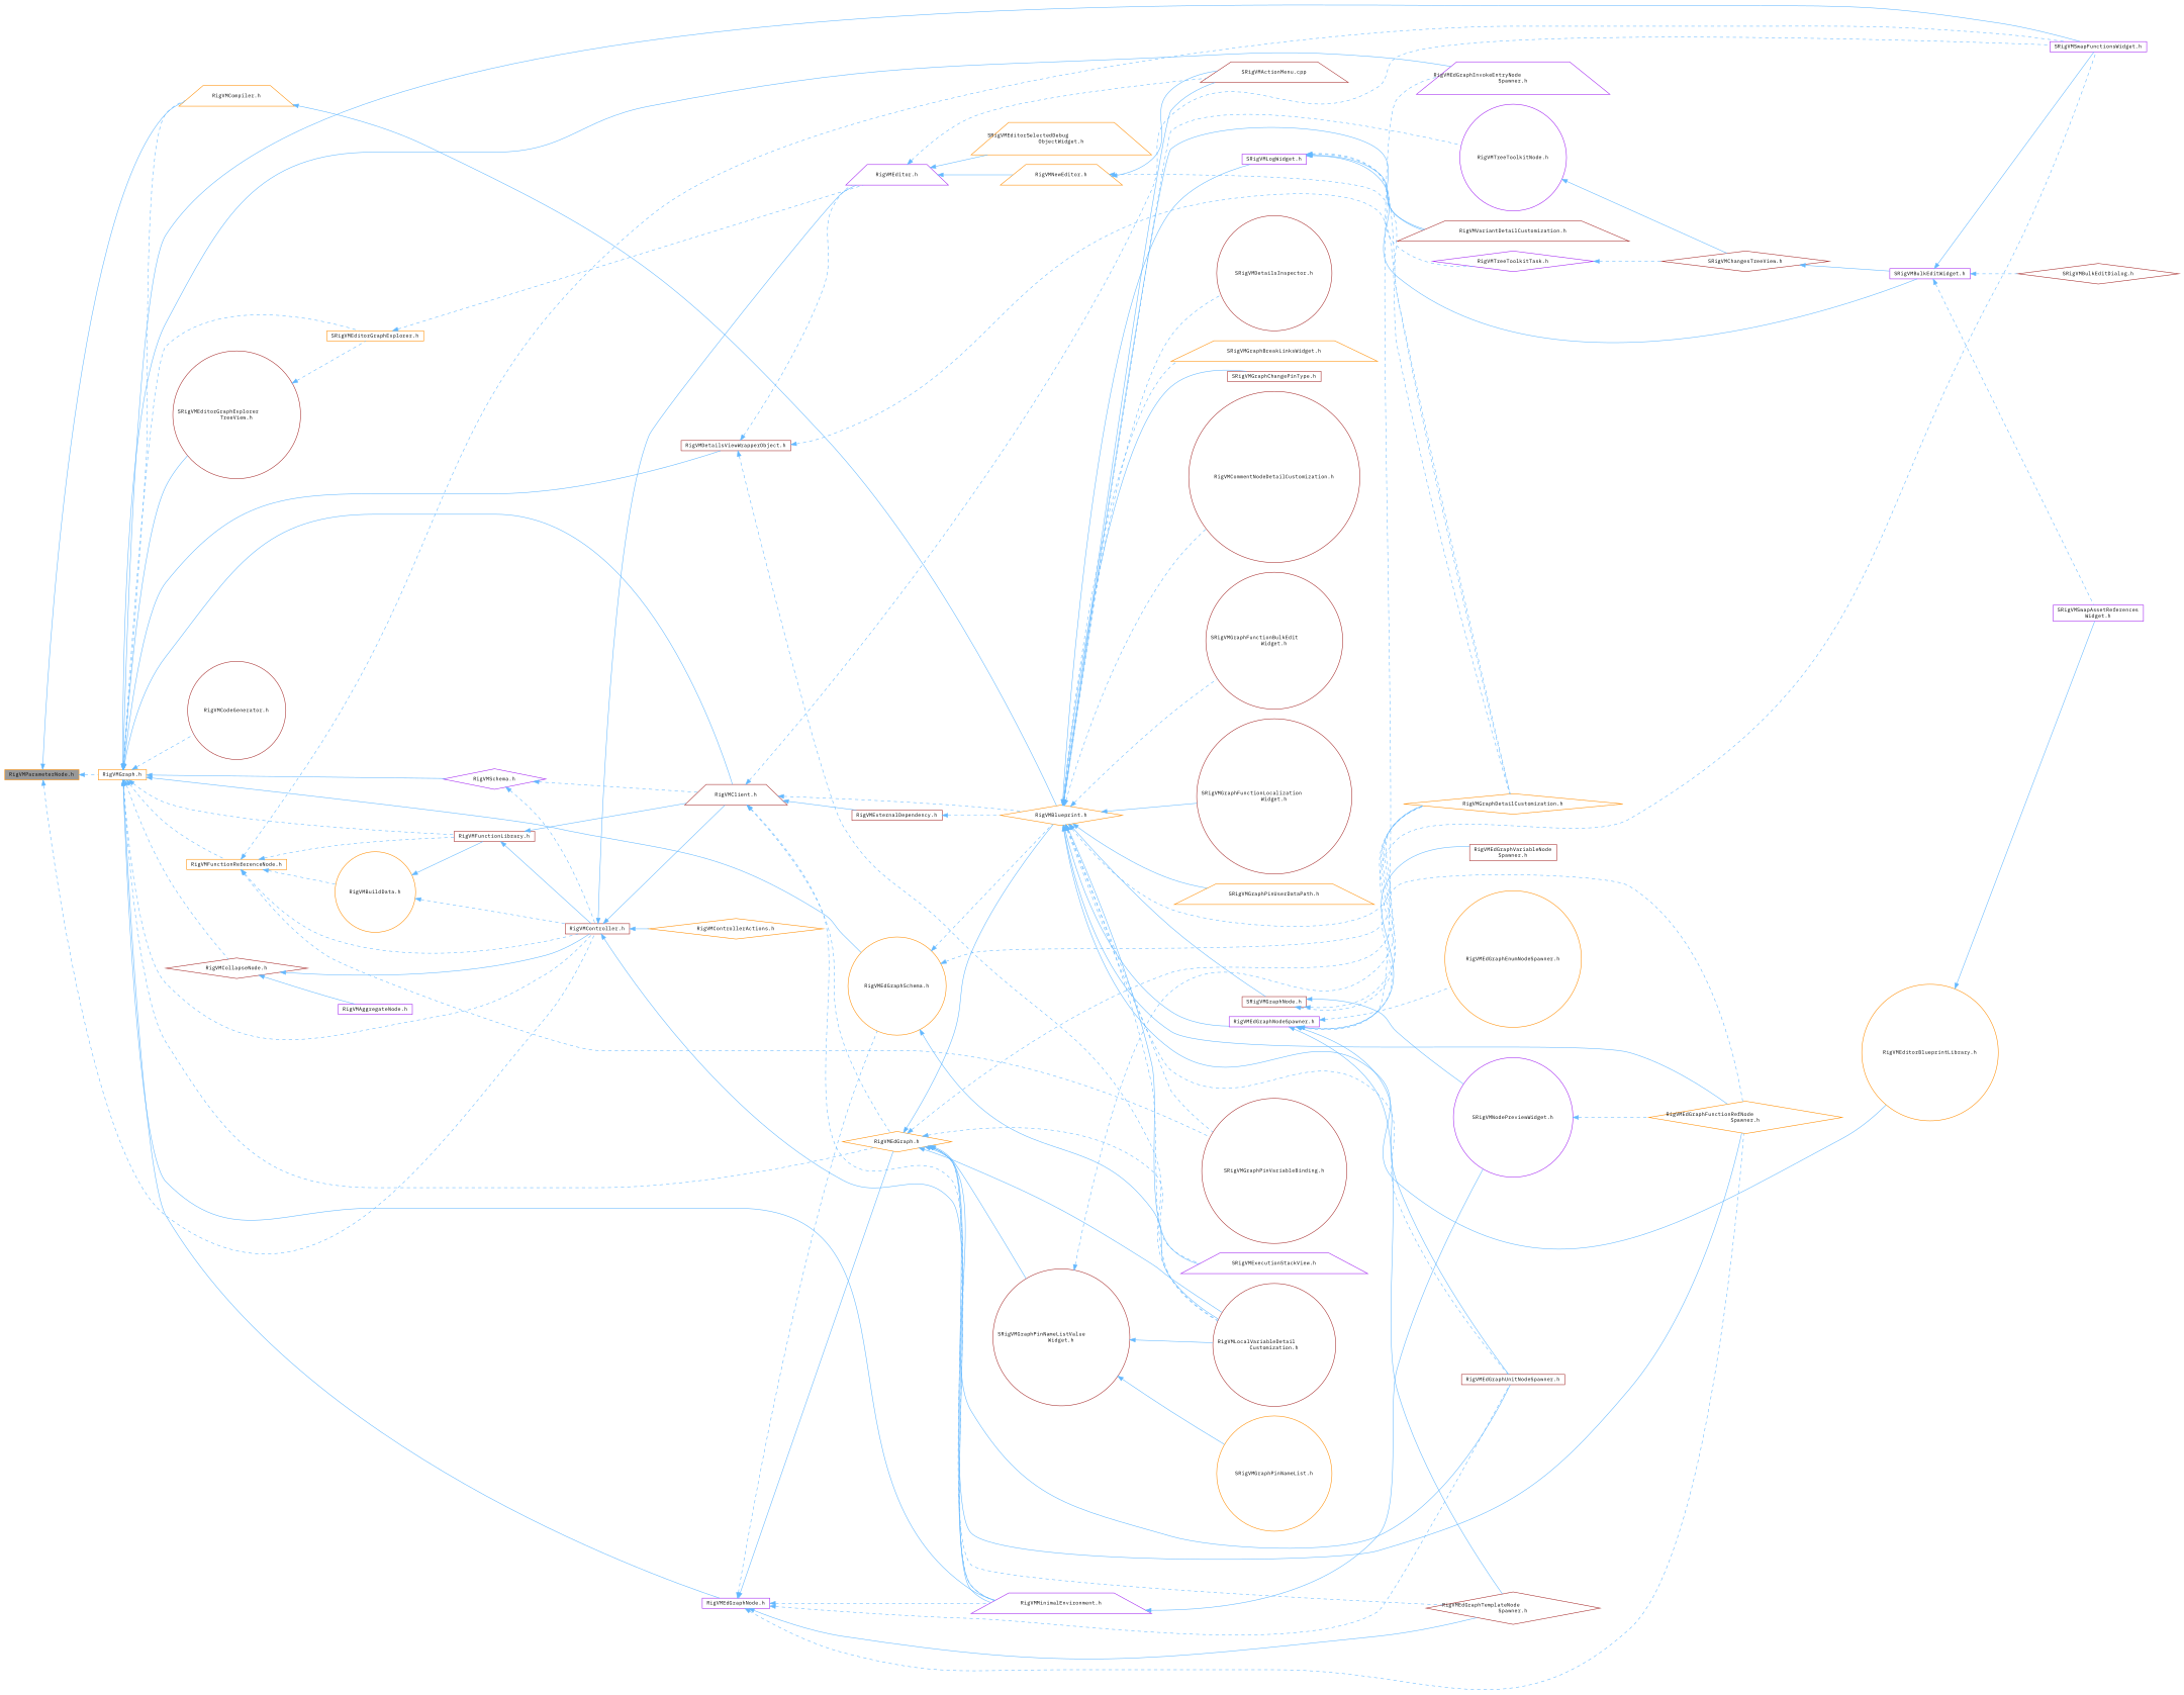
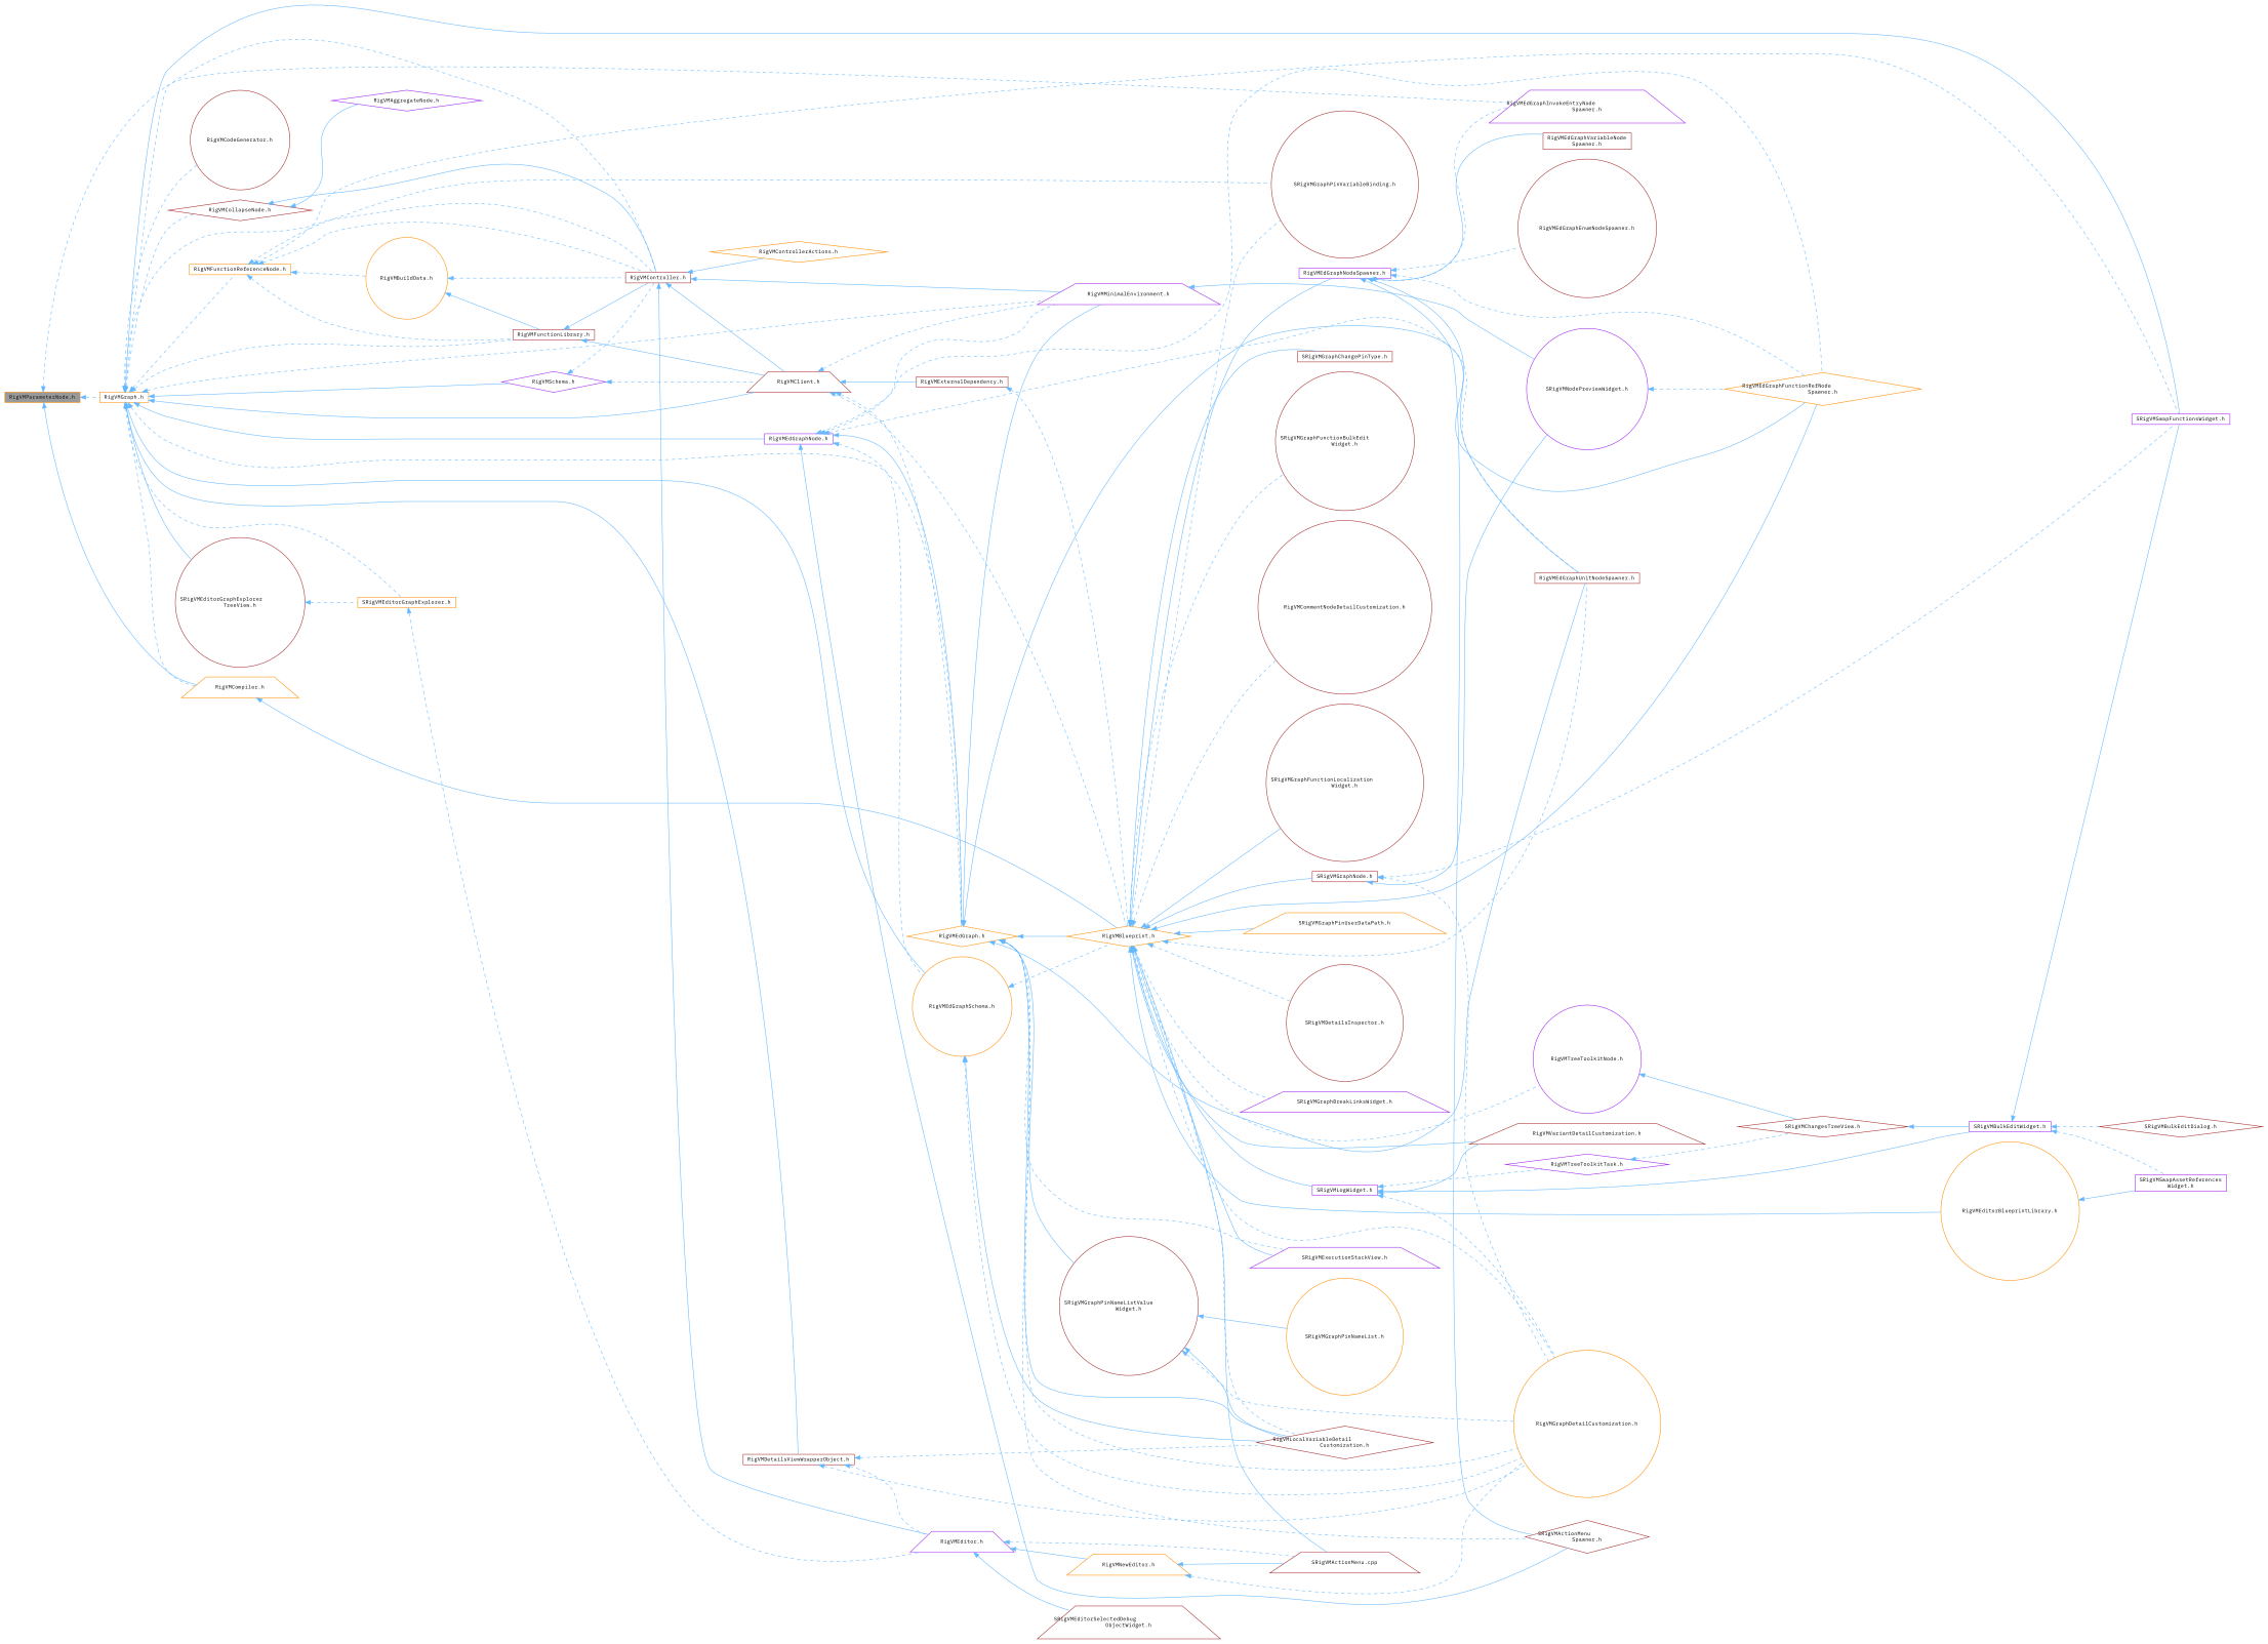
  digraph {
    fontname="IBM Plex Mono"
    rankdir=LR
    node [color=brown fillcolor=white fontname="IBM Plex Mono" fontsize=10 shape=box style=filled]
    edge [color=steelblue1 dir=back fontname="IBM Plex Mono" fontsize=10 labelfontname=Helvetica labelfontsize=10 style=dashed]
    n1 [color=darkorange fillcolor=grey60 fontcolor=black height=0.2 label="RigVMParameterNode.h" width=0.4]
    n2 [color=darkorange height=0.2 label="RigVMCompiler.h" shape=trapezium width=0.4]
    n3 [height=0.2 label="RigVMController.h" width=0.4]
    n4 [color=darkorange height=0.2 label="RigVMGraph.h" width=0.4]
    n5 [color=darkorange height=0.2 label="RigVMBlueprint.h" shape=diamond width=0.4]
    n6 [height=0.2 label="RigVMClient.h" shape=trapezium width=0.4]
    n7 [color=purple height=0.2 label="RigVMMinimalEnvironment.h" shape=trapezium width=0.4]
    n8 [color=darkorange height=0.2 label="RigVMControllerActions.h" shape=diamond width=0.4]
    n9 [color=purple height=0.2 label="RigVMEditor.h" shape=trapezium width=0.4]
    n10 [color=purple height=0.2 label="RigVMEdGraphInvokeEntryNode\lSpawner.h" shape=trapezium width=0.4]
    n11 [color=purple height=0.2 label="SRigVMSwapFunctionsWidget.h" width=0.4]
    n12 [color=darkorange height=0.2 label="RigVMEdGraph.h" shape=diamond width=0.4]
    n13 [height=0.2 label="RigVMCodeGenerator.h" shape=circle width=0.4]
    n14 [height=0.2 label="RigVMCollapseNode.h" shape=diamond width=0.4]
    n15 [height=0.2 label="RigVMDetailsViewWrapperObject.h" width=0.4]
    n16 [color=purple height=0.2 label="RigVMEdGraphNode.h" width=0.4]
    n17 [color=darkorange height=0.2 label="RigVMEdGraphSchema.h" shape=circle width=0.4]
    n18 [height=0.2 label="RigVMFunctionLibrary.h" width=0.4]
    n19 [color=darkorange height=0.2 label="RigVMFunctionReferenceNode.h" width=0.4]
    n20 [color=purple height=0.2 label="RigVMSchema.h" shape=diamond width=0.4]
    n21 [color=darkorange height=0.2 label="SRigVMEditorGraphExplorer.h" width=0.4]
    n22 [height=0.2 label="SRigVMEditorGraphExplorer\lTreeView.h" shape=circle width=0.4]
    n23 [height=0.2 label="RigVMCommentNodeDetailCustomization.h" shape=circle width=0.4]
    n24 [color=darkorange height=0.2 label="RigVMEdGraphFunctionRefNode\lSpawner.h" shape=diamond width=0.4]
    n25 [color=purple height=0.2 label="RigVMEdGraphNodeSpawner.h" width=0.4]
    n26 [height=0.2 label="RigVMEdGraphUnitNodeSpawner.h" width=0.4]
    n27 [color=darkorange height=0.2 label="RigVMEditorBlueprintLibrary.h" shape=circle width=0.4]
-   n28 [color=darkorange height=0.2 label="RigVMGraphDetailCustomization.h" shape=diamond width=0.4]
-   n29 [height=0.2 label="RigVMLocalVariableDetail\lCustomization.h" shape=circle width=0.4]
+   n28 [color=darkorange height=0.2 label="RigVMGraphDetailCustomization.h" shape=circle width=0.4]
+   n29 [height=0.2 label="RigVMLocalVariableDetail\lCustomization.h" shape=diamond width=0.4]
    n30 [color=purple height=0.2 label="RigVMTreeToolkitNode.h" shape=circle width=0.4]
    n31 [height=0.2 label="RigVMVariantDetailCustomization.h" shape=trapezium width=0.4]
    n32 [height=0.2 label="SRigVMActionMenu.cpp" shape=trapezium width=0.4]
    n33 [height=0.2 label="SRigVMDetailsInspector.h" shape=circle width=0.4]
    n34 [color=purple height=0.2 label="SRigVMExecutionStackView.h" shape=trapezium width=0.4]
-   n35 [color=darkorange height=0.2 label="SRigVMGraphBreakLinksWidget.h" shape=trapezium width=0.4]
+   n35 [color=purple height=0.2 label="SRigVMGraphBreakLinksWidget.h" shape=trapezium width=0.4]
    n36 [height=0.2 label="SRigVMGraphChangePinType.h" width=0.4]
    n37 [height=0.2 label="SRigVMGraphFunctionBulkEdit\lWidget.h" shape=circle width=0.4]
    n38 [height=0.2 label="SRigVMGraphFunctionLocalization\lWidget.h" shape=circle width=0.4]
    n39 [height=0.2 label="SRigVMGraphNode.h" width=0.4]
    n40 [color=darkorange height=0.2 label="SRigVMGraphPinUserDataPath.h" shape=trapezium width=0.4]
    n41 [height=0.2 label="SRigVMGraphPinVariableBinding.h" shape=circle width=0.4]
    n42 [color=purple height=0.2 label="SRigVMLogWidget.h" width=0.4]
-   n43 [color=darkorange height=0.2 label="RigVMEdGraphEnumNodeSpawner.h" shape=circle width=0.4]
-   n44 [height=0.2 label="RigVMEdGraphTemplateNode\lSpawner.h" shape=diamond width=0.4]
+   n43 [height=0.2 label="RigVMEdGraphEnumNodeSpawner.h" shape=circle width=0.4]
+   n44 [height=0.2 label="SRigVMActionMenu\lSpawner.h" shape=diamond width=0.4]
    n45 [height=0.2 label="RigVMEdGraphVariableNode\lSpawner.h" width=0.4]
    n46 [color=purple height=0.2 label="SRigVMSwapAssetReferences\lWidget.h" width=0.4]
    n47 [height=0.2 label="SRigVMChangesTreeView.h" shape=diamond width=0.4]
    n48 [color=purple height=0.2 label="SRigVMNodePreviewWidget.h" shape=circle width=0.4]
    n49 [color=purple height=0.2 label="SRigVMBulkEditWidget.h" width=0.4]
    n50 [color=purple height=0.2 label="RigVMTreeToolkitTask.h" shape=diamond width=0.4]
    n51 [height=0.2 label="SRigVMBulkEditDialog.h" shape=diamond width=0.4]
    n52 [height=0.2 label="RigVMExternalDependency.h" width=0.4]
    n53 [color=darkorange height=0.2 label="RigVMNewEditor.h" shape=trapezium width=0.4]
-   n54 [color=darkorange height=0.2 label="SRigVMEditorSelectedDebug\lObjectWidget.h" shape=trapezium width=0.4]
+   n54 [height=0.2 label="SRigVMEditorSelectedDebug\lObjectWidget.h" shape=trapezium width=0.4]
    n55 [height=0.2 label="SRigVMGraphPinNameListValue\lWidget.h" shape=circle width=0.4]
    n56 [color=darkorange height=0.2 label="SRigVMGraphPinNameList.h" shape=circle width=0.4]
-   n57 [color=purple height=0.2 label="RigVMAggregateNode.h" width=0.4]
+   n57 [color=purple height=0.2 label="RigVMAggregateNode.h" shape=diamond width=0.4]
    n58 [color=darkorange height=0.2 label="RigVMBuildData.h" shape=circle width=0.4]
    n1 -> n2 [style=solid]
    n1 -> n3
    n1 -> n4
    n2 -> n5 [style=solid]
    n3 -> n6 [style=solid]
    n3 -> n7 [style=solid]
    n3 -> n8 [style=solid]
    n3 -> n9 [style=solid]
    n4 -> n2
    n4 -> n3
    n4 -> n6 [style=solid]
-   n4 -> n7 [style=solid]
-   n4 -> n10 [style=solid]
+   n4 -> n7
+   n4 -> n10
    n4 -> n11 [style=solid]
    n4 -> n12
    n4 -> n13
    n4 -> n14
    n4 -> n15 [style=solid]
    n4 -> n16 [style=solid]
    n4 -> n17 [style=solid]
    n4 -> n18
    n4 -> n19
    n4 -> n20 [style=solid]
    n4 -> n21
    n4 -> n22 [style=solid]
    n5 -> n23
    n5 -> n24 [style=solid]
    n5 -> n25 [style=solid]
    n5 -> n26
    n5 -> n27 [style=solid]
    n5 -> n28
    n5 -> n29
    n5 -> n30
    n5 -> n31 [style=solid]
    n5 -> n32 [style=solid]
    n5 -> n33
    n5 -> n34 [style=solid]
    n5 -> n35
    n5 -> n36 [style=solid]
    n5 -> n37
    n5 -> n38 [style=solid]
    n5 -> n39 [style=solid]
    n5 -> n40 [style=solid]
    n5 -> n41
    n5 -> n42 [style=solid]
    n6 -> n5
    n6 -> n7
-   n6 -> n11
    n6 -> n12
    n6 -> n52 [style=solid]
    n7 -> n48 [style=solid]
    n9 -> n32
    n9 -> n53 [style=solid]
    n9 -> n54 [style=solid]
    n12 -> n5 [style=solid]
    n12 -> n7 [style=solid]
    n12 -> n24 [style=solid]
    n12 -> n26 [style=solid]
    n12 -> n28
    n12 -> n29 [style=solid]
    n12 -> n34
    n12 -> n44
    n12 -> n55 [style=solid]
    n14 -> n3 [style=solid]
    n14 -> n57 [style=solid]
    n15 -> n9
    n15 -> n28
    n15 -> n29
    n16 -> n7
    n16 -> n12 [style=solid]
    n16 -> n17
    n16 -> n24
    n16 -> n26
    n16 -> n44 [style=solid]
    n17 -> n5
    n17 -> n28
    n17 -> n29 [style=solid]
    n18 -> n3 [style=solid]
    n18 -> n6 [style=solid]
    n19 -> n3
    n19 -> n11
    n19 -> n18
    n19 -> n41
    n19 -> n58
    n20 -> n3
    n20 -> n6
    n21 -> n9
    n22 -> n21
    n25 -> n10
    n25 -> n24
    n25 -> n26 [style=solid]
    n25 -> n43
    n25 -> n44 [style=solid]
    n25 -> n45 [style=solid]
    n27 -> n46 [style=solid]
    n30 -> n47 [style=solid]
    n39 -> n11
    n39 -> n28
    n39 -> n48 [style=solid]
    n42 -> n28
    n42 -> n31 [style=solid]
    n42 -> n49 [style=solid]
    n42 -> n50
    n47 -> n49 [style=solid]
    n48 -> n24
    n49 -> n11 [style=solid]
    n49 -> n46
    n49 -> n51
    n50 -> n47
    n52 -> n5
    n53 -> n28
    n53 -> n32 [style=solid]
    n55 -> n28
    n55 -> n29 [style=solid]
    n55 -> n56 [style=solid]
    n58 -> n3
    n58 -> n18 [style=solid]
  }
